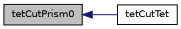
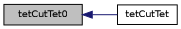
  digraph {
    rankdir=LR
    node [color=black fontname=Helvetica fontsize=10 shape=record]
-   n1 [fillcolor=grey75 fontcolor=black height=0.2 label=tetCutPrism0 style=filled width=0.4]
+   n1 [fillcolor=grey75 fontcolor=black height=0.2 label=tetCutTet0 style=filled width=0.4]
    n2 [height=0.2 label=tetCutTet width=0.4]
    n1 -> n2 [color=midnightblue dir=back fontname=Helvetica fontsize=10 labelfontname=Helvetica labelfontsize=10 style=solid]
  }
